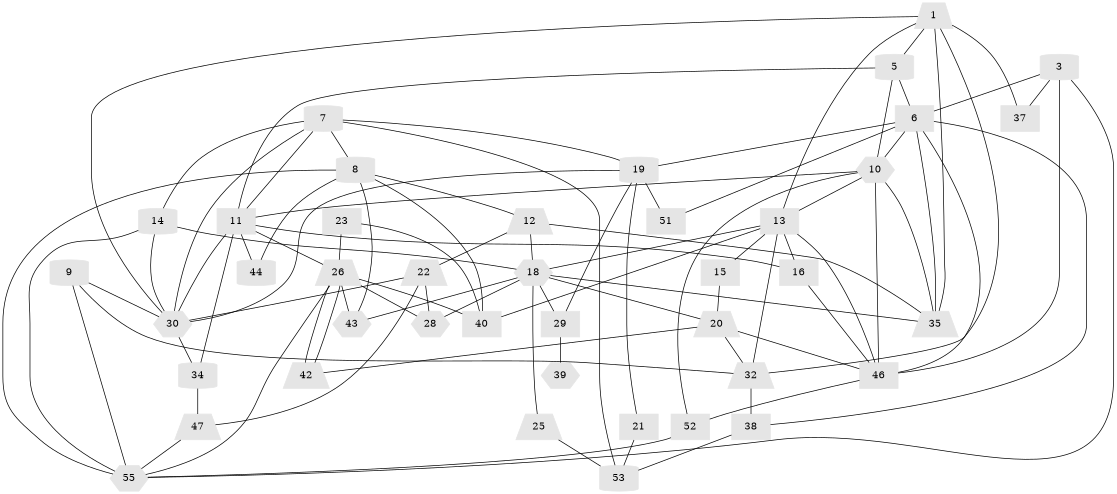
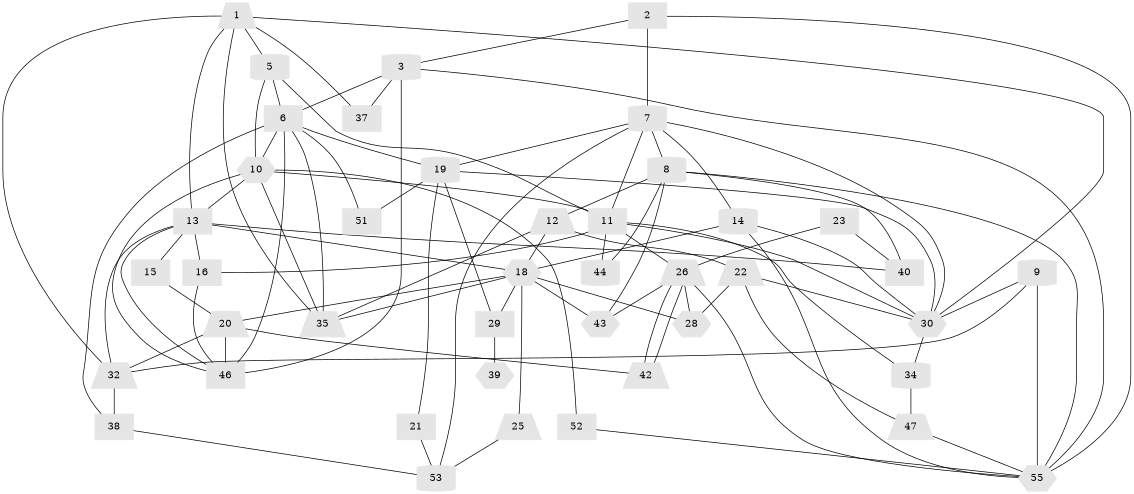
  graph {
    node [color=gray90 shape=box style=filled]
    1 [shape=trapezium super="+54"]
    5 [shape=cylinder]
    13 [super="+27"]
    30 [shape=hexagon super="+58"]
    32 [shape=trapezium]
    35 [shape=trapezium super="+45"]
    37
    6 [super="+17"]
    10 [shape=hexagon super="+59"]
    11 [super="+39"]
    46 [super="+61"]
    40
    16
    18 [shape=hexagon super="+33"]
    15
    34 [shape=cylinder]
    38
    3 [shape=cylinder super="+31"]
    55 [shape=hexagon super="+56"]
+   2
    7 [shape=cylinder super="+62"]
    19 [shape=cylinder super="+48"]
    8 [shape=cylinder super="+57"]
    14 [shape=cylinder super="+24"]
    53 [shape=cylinder]
    51
    52
    n28 [label=39 shape=hexagon]
    44 [shape=cylinder]
    26 [shape=trapezium super="+50"]
    29
    21
    12 [shape=trapezium super="+41"]
    43 [shape=hexagon]
    22 [shape=trapezium]
    9 [shape=cylinder super="+60"]
    28 [shape=hexagon]
    42 [shape=trapezium]
    47 [shape=trapezium]
    20 [shape=trapezium]
    25 [shape=trapezium]
    23
    1 -- 5
    1 -- 13
    1 -- 30
    1 -- 32
    1 -- 35
    1 -- 37
    5 -- 6
    5 -- 10
    5 -- 11
    13 -- 32
    13 -- 46
    13 -- 40
    13 -- 16
    13 -- 18
    13 -- 15
    30 -- 34
    32 -- 38
    6 -- 35
    6 -- 10
    6 -- 46
    6 -- 38
    6 -- 19
    6 -- 51
    10 -- 13
    10 -- 35
    10 -- 11
    10 -- 46
    10 -- 52
    11 -- 30
    11 -- 16 [weight=2]
    11 -- 34
    11 -- 44
    11 -- 26
-   46 -- 52
    16 -- 46
    18 -- 35
    18 -- 29
    18 -- 43
    18 -- 28
    18 -- 20
    18 -- 25
    15 -- 20
    34 -- 47
    38 -- 53
    3 -- 37
    3 -- 6
    3 -- 46 [weight=2]
    3 -- 55
+   2 -- 3
+   2 -- 55
+   2 -- 7
    7 -- 30
    7 -- 11
    7 -- 19
    7 -- 8
    7 -- 14
    7 -- 53
    19 -- 30
    19 -- 51
    19 -- 29
    19 -- 21
    8 -- 40
    8 -- 55
    8 -- 44
    8 -- 12
    8 -- 43
    14 -- 30
    14 -- 18
    14 -- 55
    52 -- 55
-   26 -- 40
    26 -- 55
    26 -- 43
    26 -- 28
    26 -- 42
    26 -- 42
    29 -- n28
    21 -- 53
    12 -- 35
    12 -- 18
    12 -- 22
    22 -- 30
    22 -- 28
    22 -- 47
    9 -- 30
    9 -- 32
    9 -- 55 [weight=2]
    47 -- 55
    20 -- 32
    20 -- 46
    20 -- 42
    25 -- 53
    23 -- 40
    23 -- 26
  }
